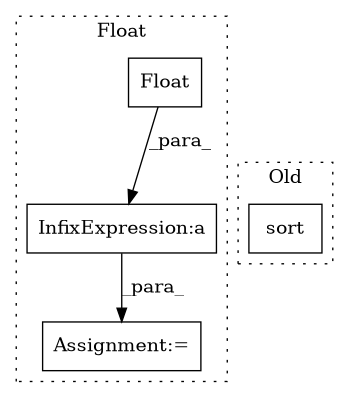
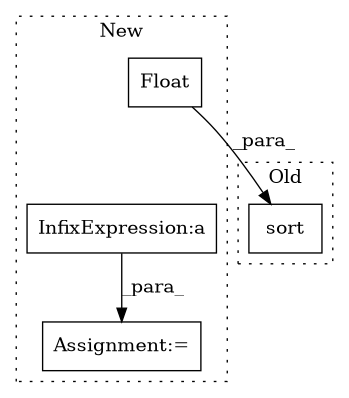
  digraph {
    node [a=32 shape=box]
    n1 [l="6,1" label=Float s="1163,1173"]
    n2 [a=27 l=3 label="InfixExpression:a" s=1160]
    n3 [a=7 l=1 label="Assignment:=" s=978]
    n4 [l="5,1" label=sort s="1275,1284"]
    subgraph cluster_1 {
-     label=Float
+     label=New
      style=dotted
      n1
      n2
      n3
    }
    subgraph cluster_2 {
      label=Old
      style=dotted
      n4
    }
-   n1 -> n2 [label=_para_]
+   n1 -> n4 [label=_para_]
    n2 -> n3 [label=_para_]
  }
